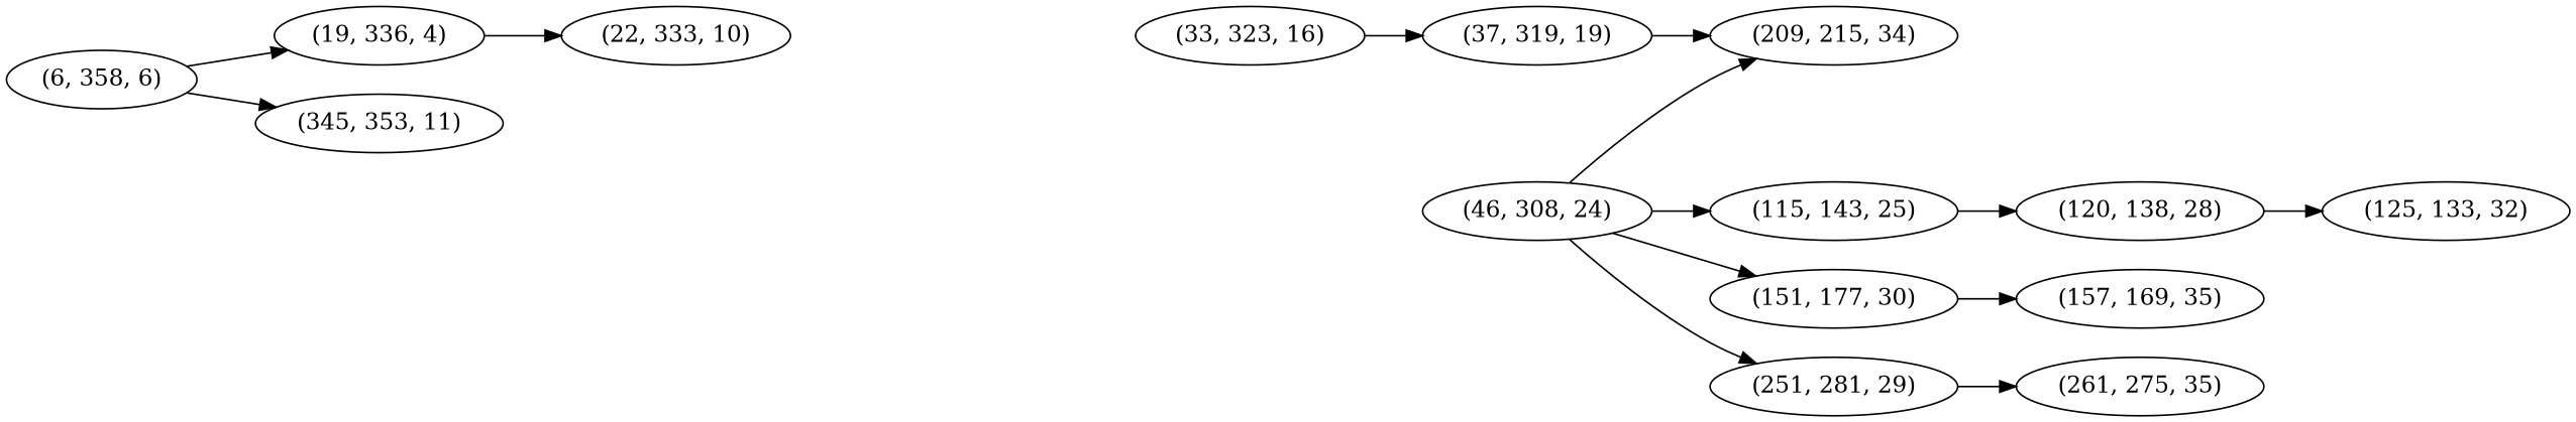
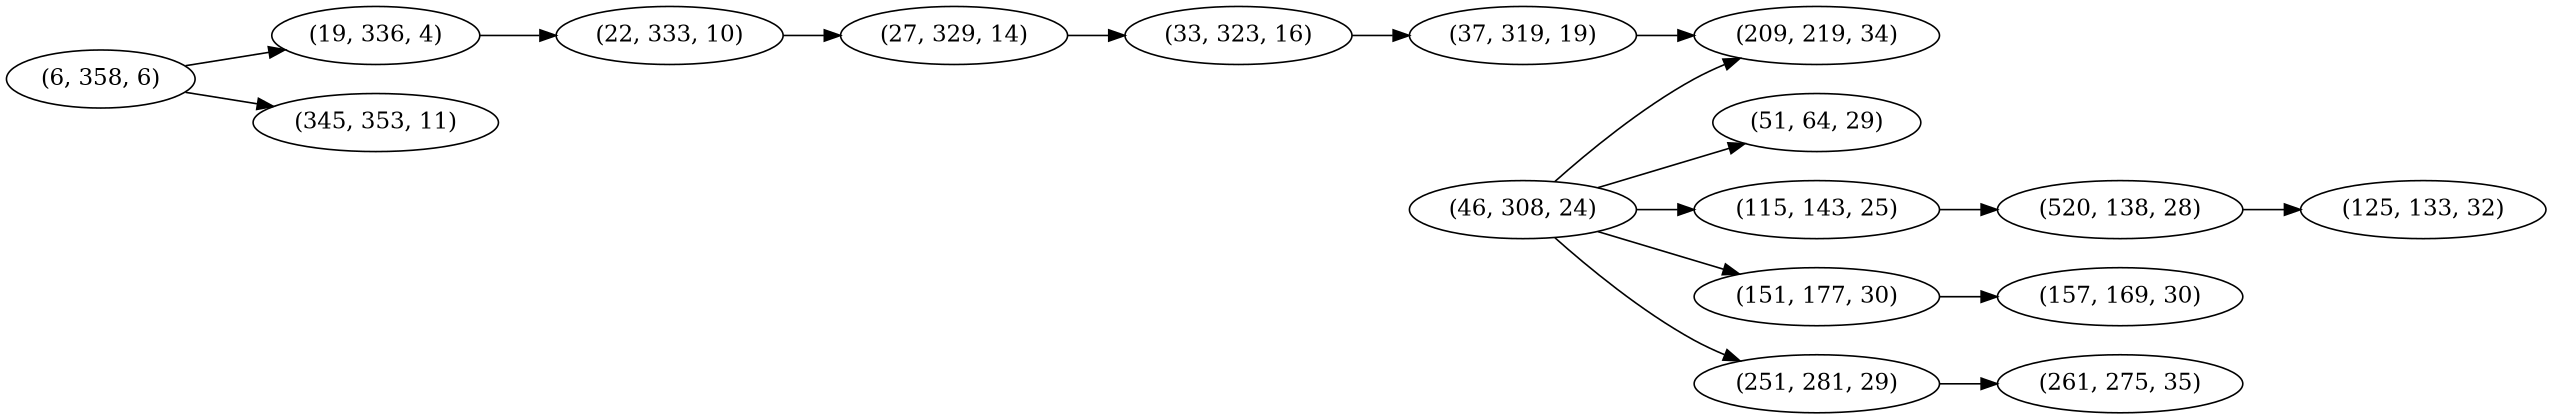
  digraph {
    rankdir=LR
    n1 [label="(19, 336, 4)"]
    "(6, 358, 6)"
    "(345, 353, 11)"
    "(22, 333, 10)"
+   "(27, 329, 14)"
    "(33, 323, 16)"
    "(37, 319, 19)"
-   "(209, 219, 34)" [label="(209, 215, 34)"]
+   "(209, 219, 34)"
    "(46, 308, 24)"
+   "(51, 64, 29)"
    "(115, 143, 25)"
    "(151, 177, 30)"
    "(251, 281, 29)"
-   "(120, 138, 28)"
-   "(157, 169, 35)"
+   "(120, 138, 28)" [label="(520, 138, 28)"]
+   "(157, 169, 35)" [label="(157, 169, 30)"]
    "(261, 275, 35)"
    "(125, 133, 32)"
    n1 -> "(22, 333, 10)"
    "(6, 358, 6)" -> n1
    "(6, 358, 6)" -> "(345, 353, 11)"
+   "(22, 333, 10)" -> "(27, 329, 14)"
+   "(27, 329, 14)" -> "(33, 323, 16)"
    "(33, 323, 16)" -> "(37, 319, 19)"
    "(37, 319, 19)" -> "(209, 219, 34)"
    "(46, 308, 24)" -> "(209, 219, 34)"
+   "(46, 308, 24)" -> "(51, 64, 29)"
    "(46, 308, 24)" -> "(115, 143, 25)"
    "(46, 308, 24)" -> "(151, 177, 30)"
    "(46, 308, 24)" -> "(251, 281, 29)"
    "(115, 143, 25)" -> "(120, 138, 28)"
    "(151, 177, 30)" -> "(157, 169, 35)"
    "(251, 281, 29)" -> "(261, 275, 35)"
    "(120, 138, 28)" -> "(125, 133, 32)"
  }
